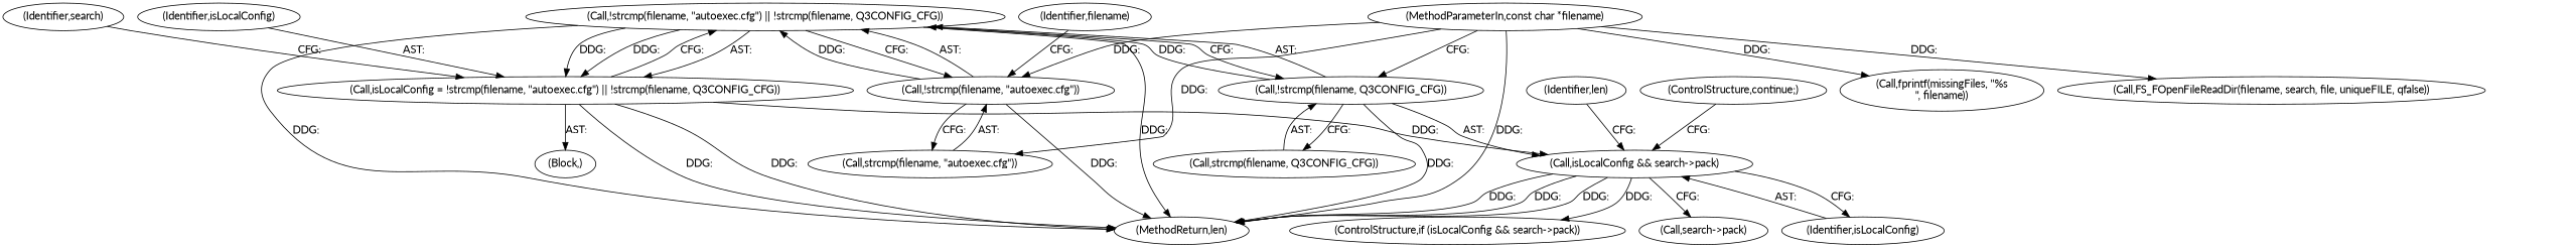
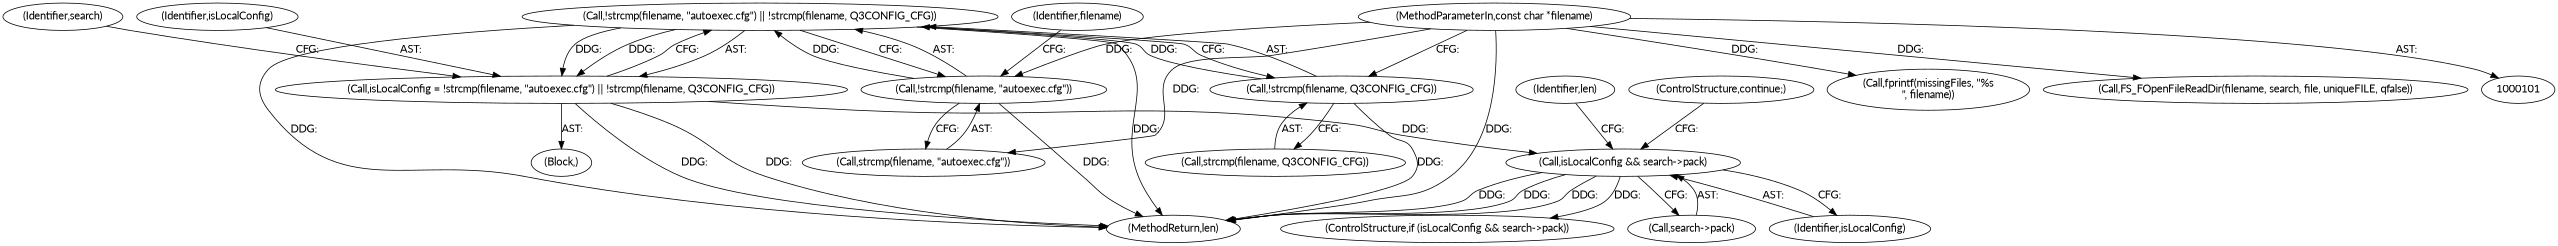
  digraph {
    fontname=Lato
    node [fontname=Lato]
    edge [fontname=Lato]
    n1 [label="(Call,!strcmp(filename, \"autoexec.cfg\") || !strcmp(filename, Q3CONFIG_CFG))"]
    n2 [label="(Call,!strcmp(filename, \"autoexec.cfg\"))"]
    n3 [label="(Call,!strcmp(filename, Q3CONFIG_CFG))"]
    n4 [label="(Call,isLocalConfig = !strcmp(filename, \"autoexec.cfg\") || !strcmp(filename, Q3CONFIG_CFG))"]
    n5 [label="(MethodReturn,len)"]
    n6 [label="(Call,strcmp(filename, \"autoexec.cfg\"))"]
    n7 [label="(Call,strcmp(filename, Q3CONFIG_CFG))"]
    n8 [label="(Call,isLocalConfig && search->pack)"]
    n9 [label="(Block,)"]
    n10 [label="(MethodParameterIn,const char *filename)"]
    n11 [label="(Call,fprintf(missingFiles, \"%s\n\", filename))"]
    n12 [label="(Call,FS_FOpenFileReadDir(filename, search, file, uniqueFILE, qfalse))"]
+   1000101
    n14 [label="(Identifier,isLocalConfig)"]
    n15 [label="(Call,search->pack)"]
    n16 [label="(ControlStructure,if (isLocalConfig && search->pack))"]
    n17 [label="(Identifier,search)"]
    n18 [label="(Identifier,len)"]
    n19 [label="(ControlStructure,continue;)"]
    n20 [label="(Identifier,isLocalConfig)"]
    n21 [label="(Identifier,filename)"]
    n1 -> n2 [label="CFG: "]
    n1 -> n3 [label="CFG: "]
    n1 -> n4 [label="AST: "]
    n1 -> n4 [label="DDG: "]
    n1 -> n4 [label="DDG: "]
    n1 -> n5 [label="DDG: "]
    n1 -> n5 [label="DDG: "]
    n2 -> n1 [label="AST: "]
    n2 -> n1 [label="DDG: "]
    n2 -> n5 [label="DDG: "]
    n2 -> n6 [label="CFG: "]
    n3 -> n1 [label="AST: "]
    n3 -> n1 [label="DDG: "]
    n3 -> n5 [label="DDG: "]
    n3 -> n7 [label="CFG: "]
    n4 -> n1 [label="CFG: "]
    n4 -> n5 [label="DDG: "]
    n4 -> n5 [label="DDG: "]
    n4 -> n8 [label="DDG: "]
    n4 -> n9 [label="AST: "]
    n6 -> n2 [label="AST: "]
    n7 -> n3 [label="AST: "]
    n8 -> n5 [label="DDG: "]
    n8 -> n5 [label="DDG: "]
    n8 -> n5 [label="DDG: "]
    n8 -> n14 [label="CFG: "]
    n8 -> n15 [label="CFG: "]
    n8 -> n16 [label="DDG: "]
    n10 -> n2 [label="DDG: "]
    n10 -> n3 [label="CFG: "]
    n10 -> n5 [label="DDG: "]
    n10 -> n6 [label="DDG: "]
    n10 -> n11 [label="DDG: "]
    n10 -> n12 [label="DDG: "]
+   n10 -> 1000101 [label="AST: "]
    n14 -> n8 [label="AST: "]
-   n3 -> n8 [label="AST: "]
+   n15 -> n8 [label="AST: "]
    n17 -> n4 [label="CFG: "]
    n18 -> n8 [label="CFG: "]
    n19 -> n8 [label="CFG: "]
    n20 -> n4 [label="AST: "]
    n21 -> n2 [label="CFG: "]
  }
